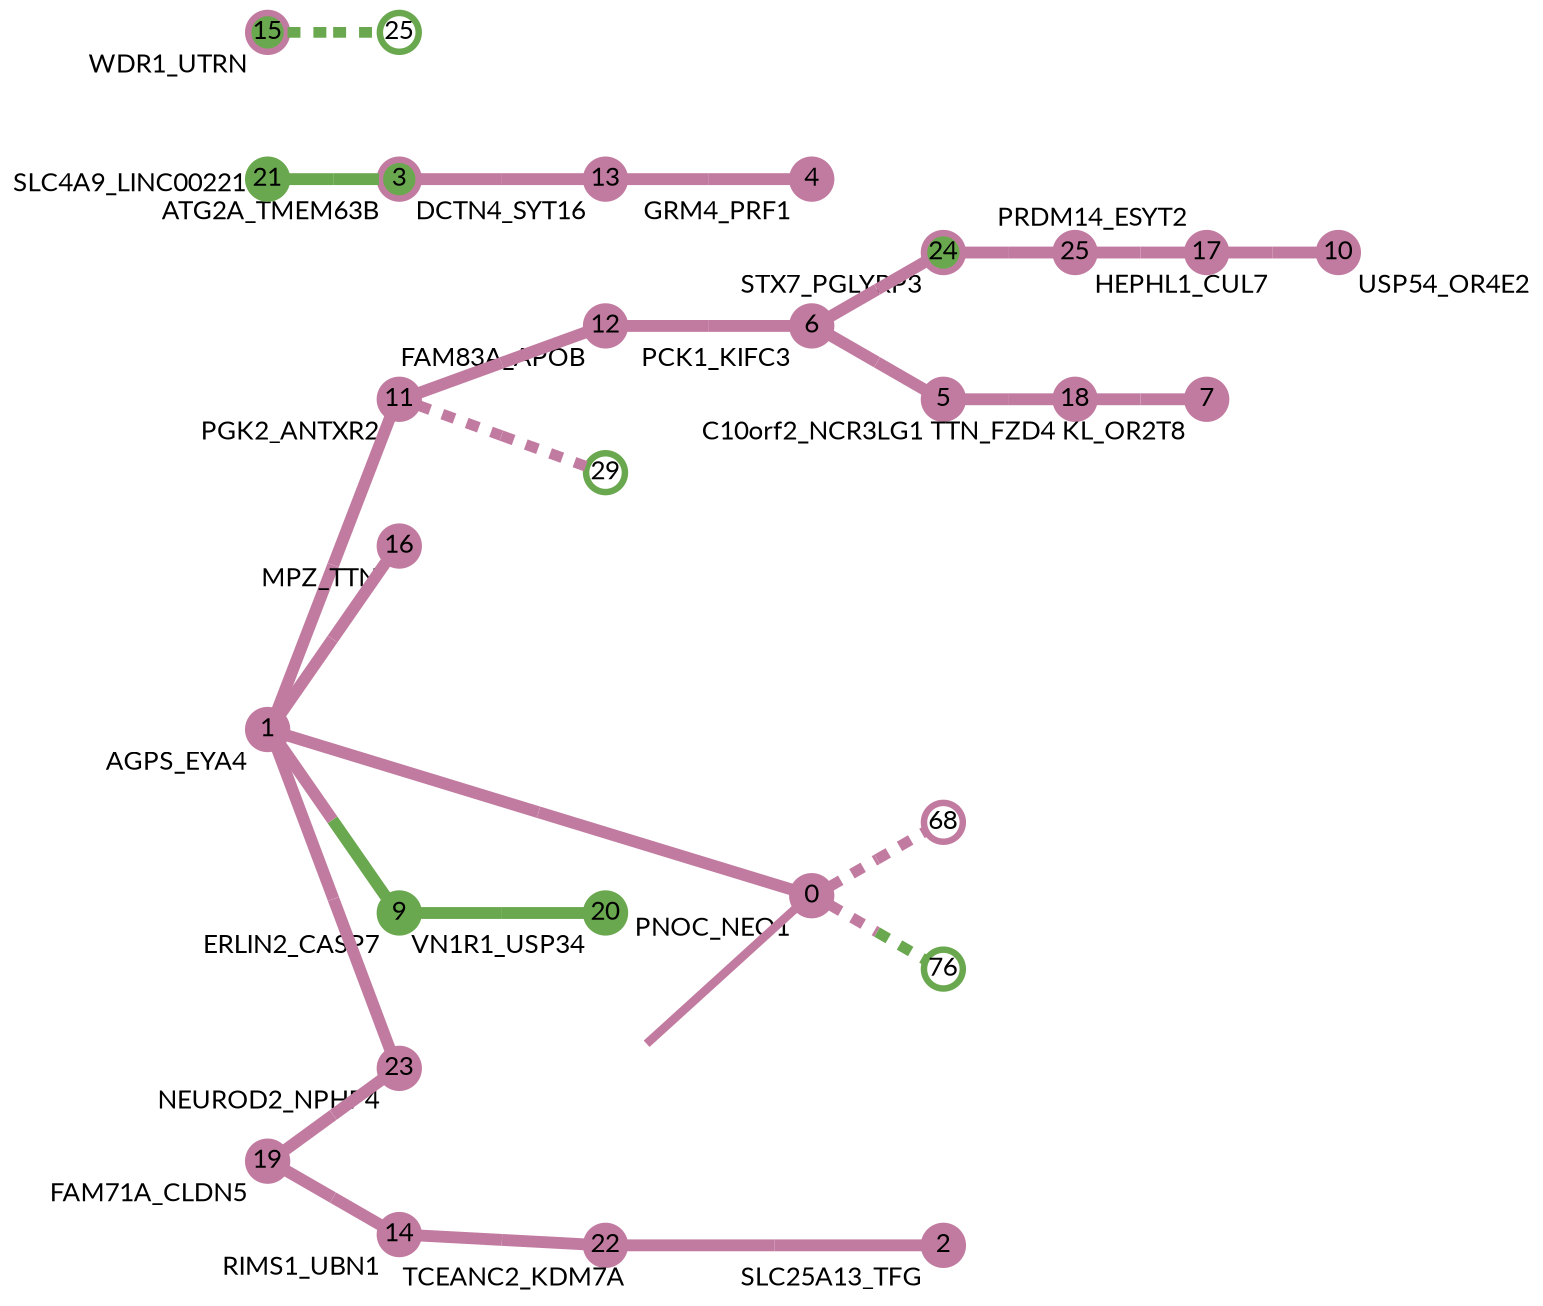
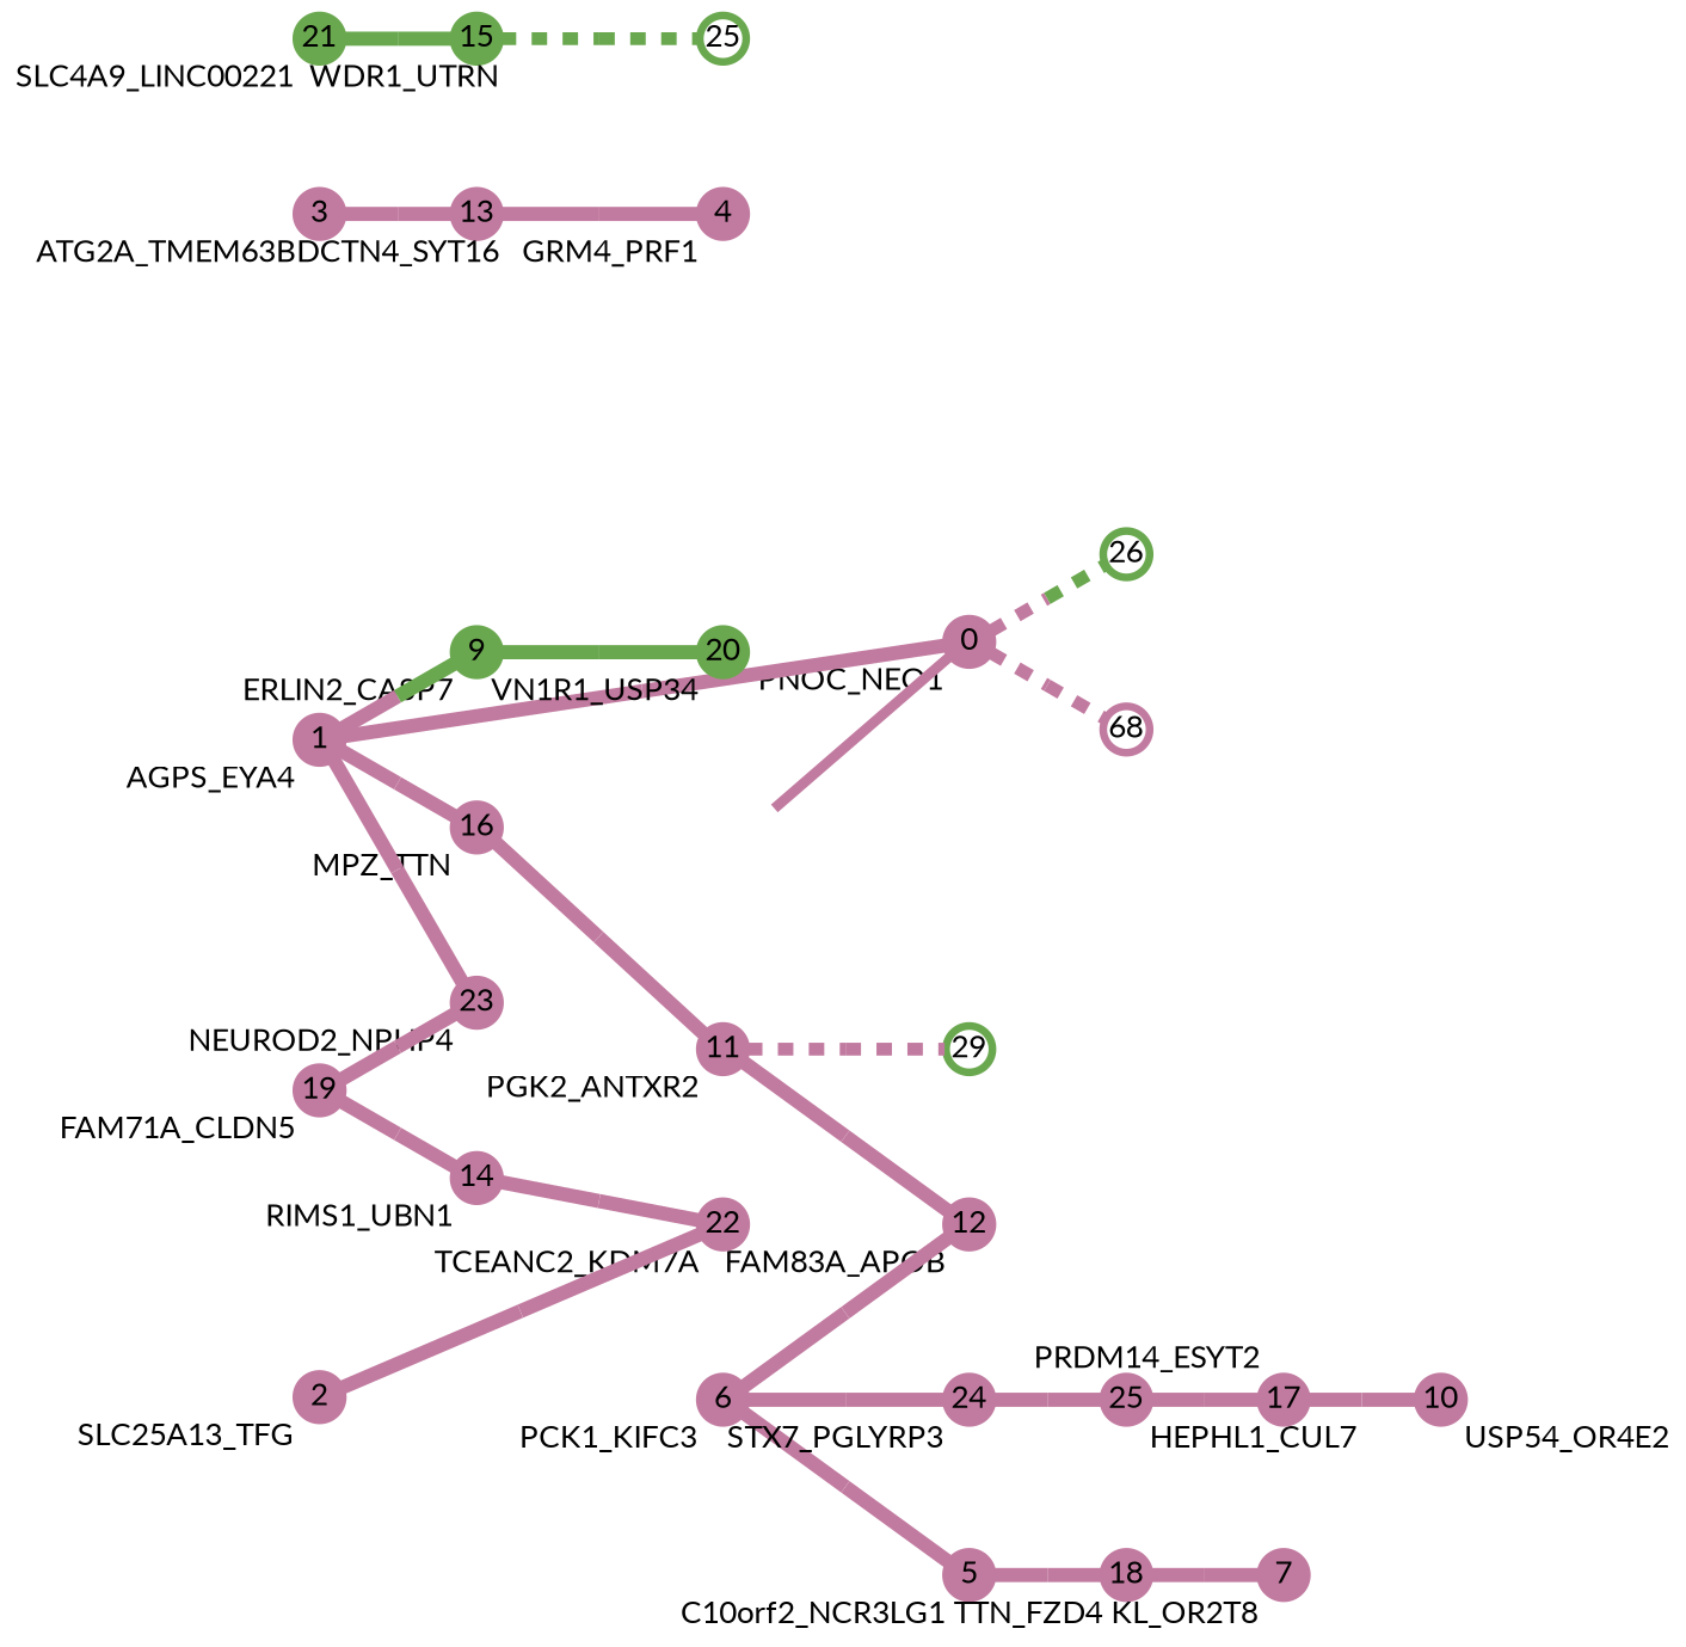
  strict digraph {
    forcelabels=true
    nodesep=0.7
    rankdir=LR
    ranksep=0.6
    splines=false
    node [color="#c27ba0ff" fillcolor="#c27ba0ff" fixedsize=true fontname=Lato fontsize="12pt" penwidth=3 shape=circle style=filled]
    edge [arrowsize=0 color="#c27ba0ff;0.5:#c27ba0ff" minlen=1.0271738767623901 penwidth=5.5 style=solid]
    0 [height=0.25 xlabel=PNOC_NEO1]
-   26 [color="#6aa84fff" fillcolor="#6aa84fff" height=0.25 style=solid label=76]
+   26 [color="#6aa84fff" fillcolor="#6aa84fff" height=0.25 style=solid]
    n3 [height=0.25 label=68 style=solid]
    1 [height=0.25 xlabel=AGPS_EYA4]
    9 [color="#6aa84fff" fillcolor="#6aa84fff" height=0.25 xlabel=ERLIN2_CASP7]
    11 [height=0.25 xlabel=PGK2_ANTXR2]
    16 [height=0.25 xlabel=MPZ_TTN]
    23 [height=0.25 xlabel=NEUROD2_NPHP4]
    20 [color="#6aa84fff" fillcolor="#6aa84fff" height=0.25 xlabel=VN1R1_USP34]
    12 [height=0.25 xlabel=FAM83A_APOB]
    29 [color="#6aa84fff" height=0.25 style=solid]
    6 [height=0.25 xlabel=PCK1_KIFC3]
    19 [height=0.25 xlabel=FAM71A_CLDN5]
    14 [height=0.25 xlabel=RIMS1_UBN1]
-   3 [fillcolor="#6aa84fff" height=0.25 xlabel=ATG2A_TMEM63B]
+   3 [height=0.25 xlabel=ATG2A_TMEM63B]
    13 [height=0.25 xlabel=DCTN4_SYT16]
    4 [height=0.25 xlabel=GRM4_PRF1]
    5 [height=0.25 xlabel=C10orf2_NCR3LG1]
    18 [height=0.25 xlabel=TTN_FZD4]
    7 [height=0.25 xlabel=KL_OR2T8]
-   24 [fillcolor="#6aa84fff" height=0.25 xlabel=STX7_PGLYRP3]
+   24 [height=0.25 xlabel=STX7_PGLYRP3]
    25 [height=0.25 xlabel=HEPHL1_CUL7]
    17 [height=0.25 xlabel=PRDM14_ESYT2]
    21 [color="#6aa84fff" fillcolor="#6aa84fff" height=0.25 xlabel=SLC4A9_LINC00221]
-   15 [fillcolor="#6aa84fff" height=0.25 xlabel=WDR1_UTRN]
+   15 [color="#6aa84fff" fillcolor="#6aa84fff" height=0.25 xlabel=WDR1_UTRN]
    22 [height=0.25 xlabel=TCEANC2_KDM7A]
    2 [height=0.25 xlabel=SLC25A13_TFG]
    n28 [color="#6aa84fff" fillcolor="#6aa84fff" height=0.25 label=25 style=solid]
    10 [height=0.25 xlabel=USP54_OR4E2]
    normal [style=invis xlabel=PNOC_NEO1 color="" fillcolor="" fixedsize="" fontname="" fontsize="" shape=""]
    0 -> 26 [color="#c27ba0ff;0.5:#6aa84fff" penwidth=5 style=dashed]
    0 -> n3 [penwidth=5 style=dashed]
    1 -> 0 [minlen=3.0]
    1 -> 9 [color="#c27ba0ff;0.5:#6aa84fff" minlen=1.3260869979858398]
-   1 -> 11 [minlen=1.2826087474822998]
+   16 -> 11 [minlen=1.2826087474822998]
    1 -> 16 [minlen=1.16304349899292]
    1 -> 23 [minlen=1.0543478727340698]
    9 -> 20 [color="#6aa84fff;0.5:#6aa84fff" minlen=1.10869562625885]
    11 -> 12 [minlen=1.2826087474822998]
    11 -> 29 [penwidth=5 style=dashed]
-   12 -> 6 [minlen=1.5543477535247803]
+   6 -> 12 [minlen=1.5543477535247803]
    6 -> 5 [minlen=1.70652174949646]
    6 -> 24 [minlen=1.0543478727340698]
    19 -> 23 [minlen=1.10869562625885]
    19 -> 14 [minlen=1.20652174949646]
    14 -> 22 [minlen=1.0543478727340698]
    3 -> 13 [minlen=1.27173912525177]
    13 -> 4 [minlen=1.9456522464752197]
    5 -> 18 [minlen=1.1304347515106201]
    18 -> 7 [minlen=1.39130437374115]
    24 -> 25 [minlen=1.0543478727340698]
    25 -> 17 [minlen=1.1521738767623901]
    17 -> 10 [minlen=1.31521737575531]
-   21 -> 3 [color="#6aa84fff;0.5:#6aa84fff" minlen=1.1956521272659302]
+   21 -> 15 [color="#6aa84fff;0.5:#6aa84fff" minlen=1.1956521272659302]
    15 -> n28 [color="#6aa84fff;0.5:#6aa84fff" penwidth=5 style=dashed]
-   22 -> 2 [minlen=2.67391300201416]
+   2 -> 22 [minlen=2.67391300201416]
    normal -> 0 [color="#c27ba0ff" penwidth=4 minlen=""]
  }
